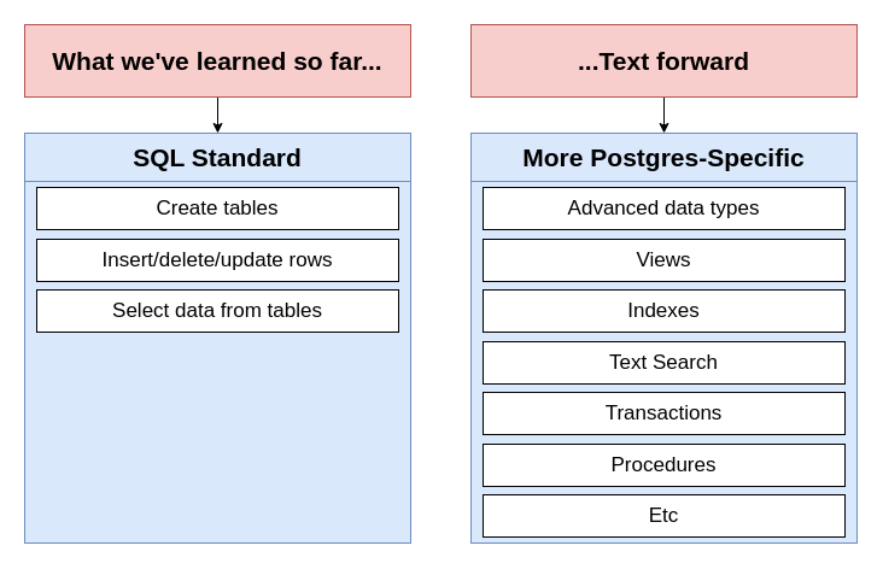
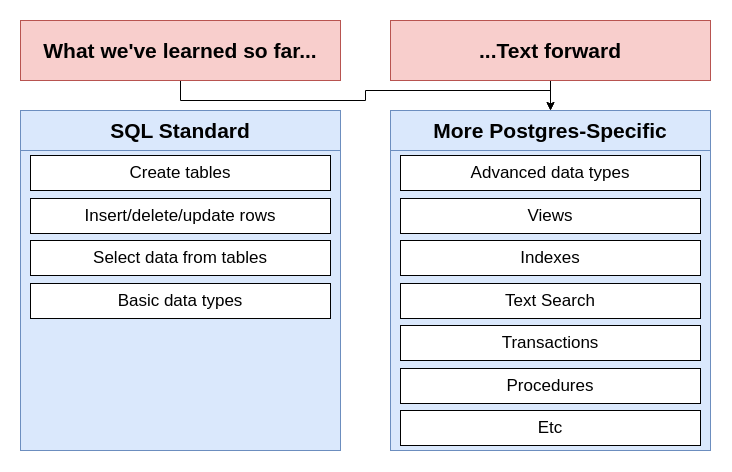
  <mxCell id="0" />
  <mxCell id="1" parent="0" />
  <mxCell id="2" value="SQL Standard" style="rounded=0;whiteSpace=wrap;html=1;fontStyle=1;fillColor=#dae8fc;strokeColor=#6c8ebf;fontSize=21;" parent="1" vertex="1"><mxGeometry x="20" y="110" width="320" height="40" as="geometry" /></mxCell>
  <mxCell id="3" value="" style="rounded=0;whiteSpace=wrap;html=1;fontStyle=1;fillColor=#dae8fc;strokeColor=#6c8ebf;fontSize=21;" parent="1" vertex="1"><mxGeometry x="20" y="150" width="320" height="300" as="geometry" /></mxCell>
  <mxCell id="4" value="Create tables" style="rounded=0;whiteSpace=wrap;html=1;fontSize=17;" parent="1" vertex="1"><mxGeometry x="30" y="155" width="300" height="35" as="geometry" /></mxCell>
  <mxCell id="5" value="Insert/delete/update rows" style="rounded=0;whiteSpace=wrap;html=1;fontSize=17;" parent="1" vertex="1"><mxGeometry x="30" y="198" width="300" height="35" as="geometry" /></mxCell>
  <mxCell id="6" value="Select data from tables" style="rounded=0;whiteSpace=wrap;html=1;fontSize=17;" parent="1" vertex="1"><mxGeometry x="30" y="240" width="300" height="35" as="geometry" /></mxCell>
  <mxCell id="7" value="More Postgres-Specific" style="rounded=0;whiteSpace=wrap;html=1;fontStyle=1;fillColor=#dae8fc;strokeColor=#6c8ebf;fontSize=21;" parent="1" vertex="1"><mxGeometry x="390" y="110" width="320" height="40" as="geometry" /></mxCell>
  <mxCell id="8" value="" style="rounded=0;whiteSpace=wrap;html=1;fontStyle=1;fillColor=#dae8fc;strokeColor=#6c8ebf;fontSize=21;" parent="1" vertex="1"><mxGeometry x="390" y="150" width="320" height="300" as="geometry" /></mxCell>
  <mxCell id="9" value="Advanced data types" style="rounded=0;whiteSpace=wrap;html=1;fontSize=17;" parent="1" vertex="1"><mxGeometry x="400" y="155" width="300" height="35" as="geometry" /></mxCell>
  <mxCell id="10" value="Views" style="rounded=0;whiteSpace=wrap;html=1;fontSize=17;" parent="1" vertex="1"><mxGeometry x="400" y="198" width="300" height="35" as="geometry" /></mxCell>
  <mxCell id="11" value="Indexes" style="rounded=0;whiteSpace=wrap;html=1;fontSize=17;" parent="1" vertex="1"><mxGeometry x="400" y="240" width="300" height="35" as="geometry" /></mxCell>
- <mxCell id="12" style="edgeStyle=orthogonalEdgeStyle;rounded=0;orthogonalLoop=1;jettySize=auto;html=1;exitX=0.5;exitY=1;exitDx=0;exitDy=0;entryX=0.5;entryY=0;entryDx=0;entryDy=0;fontSize=17;" parent="1" source="13" target="2" edge="1"><mxGeometry relative="1" as="geometry" /></mxCell>
+ <mxCell id="12" style="edgeStyle=orthogonalEdgeStyle;rounded=0;orthogonalLoop=1;jettySize=auto;html=1;exitX=0.5;exitY=1;exitDx=0;exitDy=0;fontSize=17;" parent="1" source="13" target="7" edge="1"><mxGeometry relative="1" as="geometry" /></mxCell>
  <mxCell id="13" value="What we've learned so far..." style="rounded=0;whiteSpace=wrap;html=1;fontStyle=1;fillColor=#f8cecc;strokeColor=#b85450;fontSize=21;" parent="1" vertex="1"><mxGeometry x="20" y="20" width="320" height="60" as="geometry" /></mxCell>
+ <mxCell id="14" value="Basic data types" style="rounded=0;whiteSpace=wrap;html=1;fontSize=17;" parent="1" vertex="1"><mxGeometry x="30" y="283" width="300" height="35" as="geometry" /></mxCell>
  <mxCell id="15" style="edgeStyle=orthogonalEdgeStyle;rounded=0;orthogonalLoop=1;jettySize=auto;html=1;exitX=0.5;exitY=1;exitDx=0;exitDy=0;entryX=0.5;entryY=0;entryDx=0;entryDy=0;fontSize=17;" parent="1" source="16" edge="1"><mxGeometry relative="1" as="geometry"><mxPoint x="550" y="110" as="targetPoint" /></mxGeometry></mxCell>
  <mxCell id="16" value="...Text forward" style="rounded=0;whiteSpace=wrap;html=1;fontStyle=1;fillColor=#f8cecc;strokeColor=#b85450;fontSize=21;" parent="1" vertex="1"><mxGeometry x="390" y="20" width="320" height="60" as="geometry" /></mxCell>
  <mxCell id="17" value="Text Search" style="rounded=0;whiteSpace=wrap;html=1;fontSize=17;" parent="1" vertex="1"><mxGeometry x="400" y="283" width="300" height="35" as="geometry" /></mxCell>
  <mxCell id="18" value="Transactions" style="rounded=0;whiteSpace=wrap;html=1;fontSize=17;" parent="1" vertex="1"><mxGeometry x="400" y="325" width="300" height="35" as="geometry" /></mxCell>
  <mxCell id="19" value="Procedures" style="rounded=0;whiteSpace=wrap;html=1;fontSize=17;" parent="1" vertex="1"><mxGeometry x="400" y="368" width="300" height="35" as="geometry" /></mxCell>
  <mxCell id="20" value="Etc" style="rounded=0;whiteSpace=wrap;html=1;fontSize=17;" parent="1" vertex="1"><mxGeometry x="400" y="410" width="300" height="35" as="geometry" /></mxCell>
